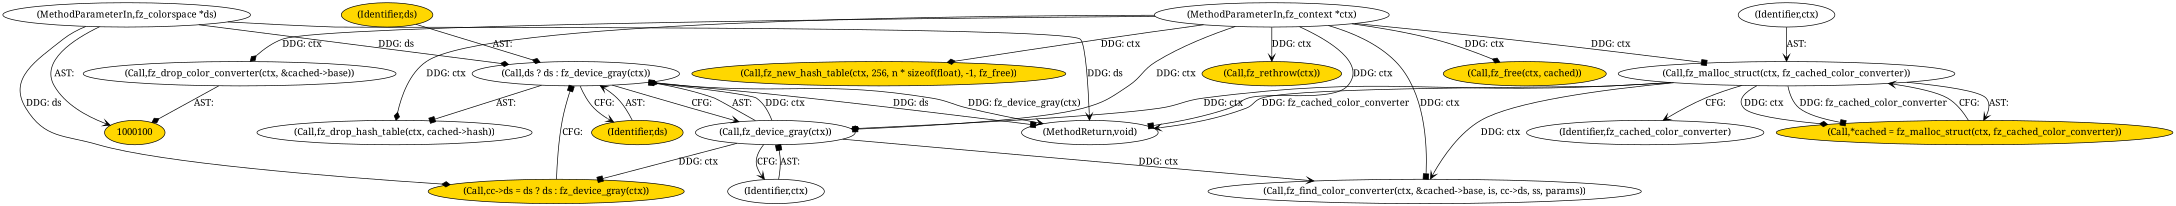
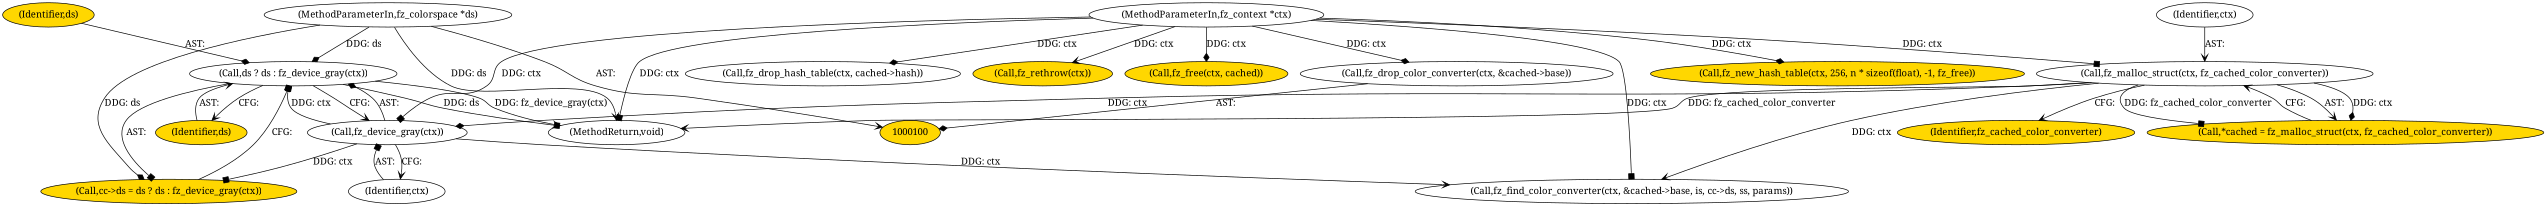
  digraph {
    fontname="Noto Serif"
    node [fillcolor=white fontname="Noto Serif" style=filled]
    edge [arrowhead=vee fontname="Noto Serif"]
    n1 [label="(Call,ds ? ds : fz_device_gray(ctx))"]
    n2 [label="(Call,fz_device_gray(ctx))"]
    n3 [fillcolor=gold label="(Call,cc->ds = ds ? ds : fz_device_gray(ctx))"]
    n4 [fillcolor=gold label="(Identifier,ds)"]
    n5 [label="(MethodReturn,void)"]
    n6 [label="(Call,fz_find_color_converter(ctx, &cached->base, is, cc->ds, ss, params))"]
    n7 [label="(Identifier,ctx)"]
    n8 [label="(MethodParameterIn,fz_colorspace *ds)"]
    1000100 [fillcolor=gold]
    n10 [label="(Call,fz_malloc_struct(ctx, fz_cached_color_converter))"]
-   n11 [label="(Identifier,fz_cached_color_converter)"]
+   n11 [fillcolor=gold label="(Identifier,fz_cached_color_converter)"]
    n12 [fillcolor=gold label="(Call,*cached = fz_malloc_struct(ctx, fz_cached_color_converter))"]
    n13 [label="(MethodParameterIn,fz_context *ctx)"]
    n14 [label="(Call,fz_drop_color_converter(ctx, &cached->base))"]
    n15 [fillcolor=gold label="(Call,fz_free(ctx, cached))"]
    n16 [fillcolor=gold label="(Call,fz_new_hash_table(ctx, 256, n * sizeof(float), -1, fz_free))"]
    n17 [label="(Call,fz_drop_hash_table(ctx, cached->hash))"]
    n18 [fillcolor=gold label="(Call,fz_rethrow(ctx))"]
    n19 [fillcolor=gold label="(Identifier,ds)"]
    n20 [label="(Identifier,ctx)"]
    n1 -> n2 [label="CFG: "]
-   n1 -> n17 [arrowhead=box label="AST: "]
+   n1 -> n3 [arrowhead=box label="AST: "]
    n1 -> n4 [label="CFG: "]
    n1 -> n5 [arrowhead=box label="DDG: ds"]
    n1 -> n5 [label="DDG: fz_device_gray(ctx)"]
    n2 -> n1 [arrowhead=diamond label="AST: "]
    n2 -> n1 [arrowhead=box label="DDG: ctx"]
    n2 -> n3 [arrowhead=box label="DDG: ctx"]
    n2 -> n6 [label="DDG: ctx"]
    n2 -> n7 [label="CFG: "]
    n3 -> n1 [arrowhead=box label="CFG: "]
    n4 -> n1 [label="AST: "]
    n7 -> n2 [arrowhead=box label="AST: "]
    n8 -> n1 [arrowhead=diamond label="DDG: ds"]
    n8 -> n3 [arrowhead=diamond label="DDG: ds"]
    n8 -> n5 [label="DDG: ds"]
    n8 -> 1000100 [label="AST: "]
    n10 -> n2 [arrowhead=diamond label="DDG: ctx"]
    n10 -> n5 [label="DDG: fz_cached_color_converter"]
    n10 -> n6 [label="DDG: ctx"]
    n10 -> n11 [label="CFG: "]
    n10 -> n12 [label="AST: "]
    n10 -> n12 [arrowhead=diamond label="DDG: ctx"]
    n10 -> n12 [arrowhead=box label="DDG: fz_cached_color_converter"]
    n12 -> n10 [label="CFG: "]
    n13 -> n2 [arrowhead=box label="DDG: ctx"]
    n13 -> n5 [arrowhead=box label="DDG: ctx"]
    n13 -> n6 [arrowhead=box label="DDG: ctx"]
    n13 -> n10 [arrowhead=box label="DDG: ctx"]
    n13 -> n14 [arrowhead=diamond label="DDG: ctx"]
    n13 -> n15 [arrowhead=diamond label="DDG: ctx"]
    n13 -> n16 [arrowhead=diamond label="DDG: ctx"]
    n13 -> n17 [arrowhead=diamond label="DDG: ctx"]
    n13 -> n18 [label="DDG: ctx"]
    n14 -> 1000100 [arrowhead=diamond label="AST: "]
    n19 -> n1 [arrowhead=diamond label="AST: "]
    n20 -> n10 [label="AST: "]
  }
